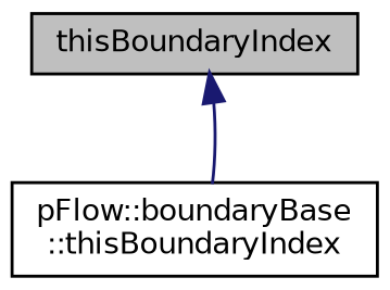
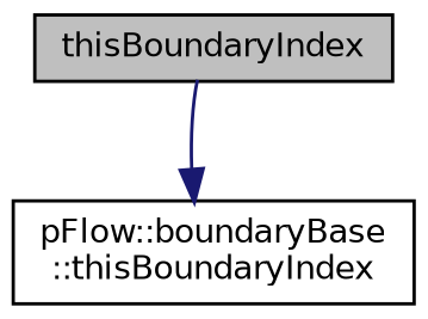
  digraph {
    rankdir=TB
    node [color=black fontname=Helvetica fontsize=10 shape=record style=filled]
    n1 [fillcolor=grey75 fontcolor=black height=0.2 label=thisBoundaryIndex width=0.4]
    n2 [fillcolor=white height=0.2 label="pFlow::boundaryBase\l::thisBoundaryIndex" width=0.4]
-   n2 -> n1 [color=midnightblue fontname=Helvetica fontsize=10 labelfontname=Helvetica labelfontsize=10 style=solid]
+   n1 -> n2 [color=midnightblue fontname=Helvetica fontsize=10 labelfontname=Helvetica labelfontsize=10 style=solid]
  }
